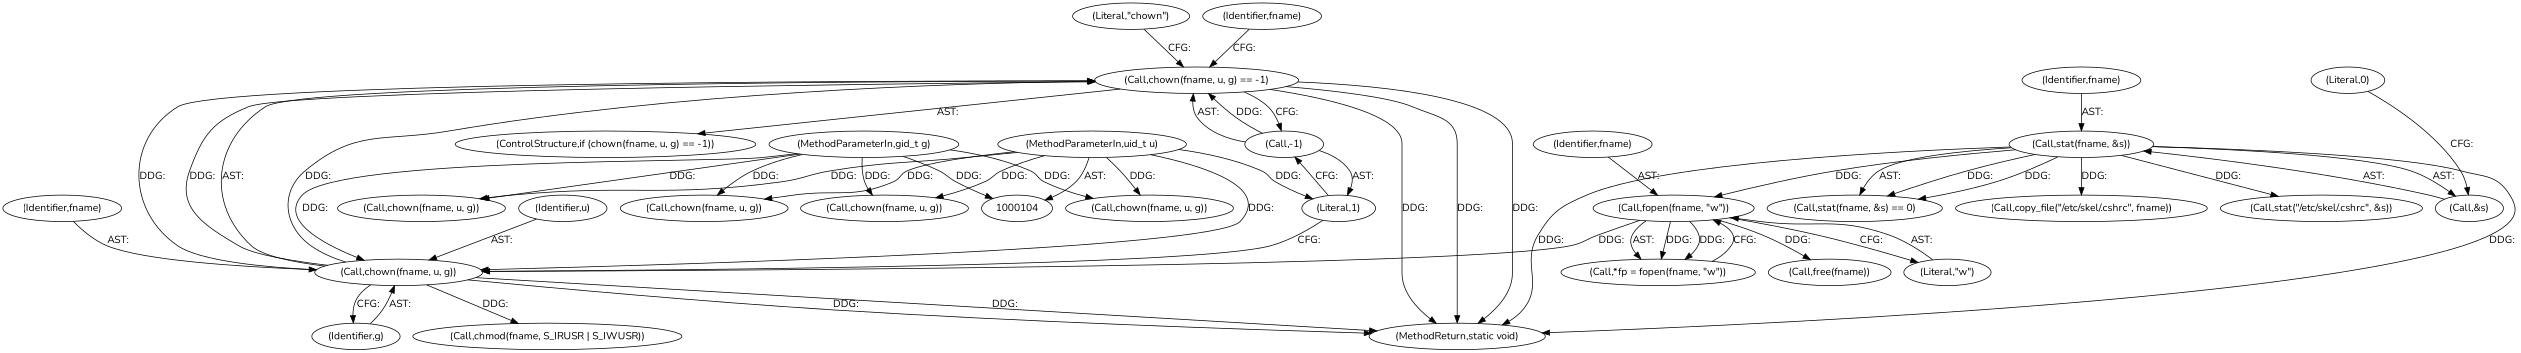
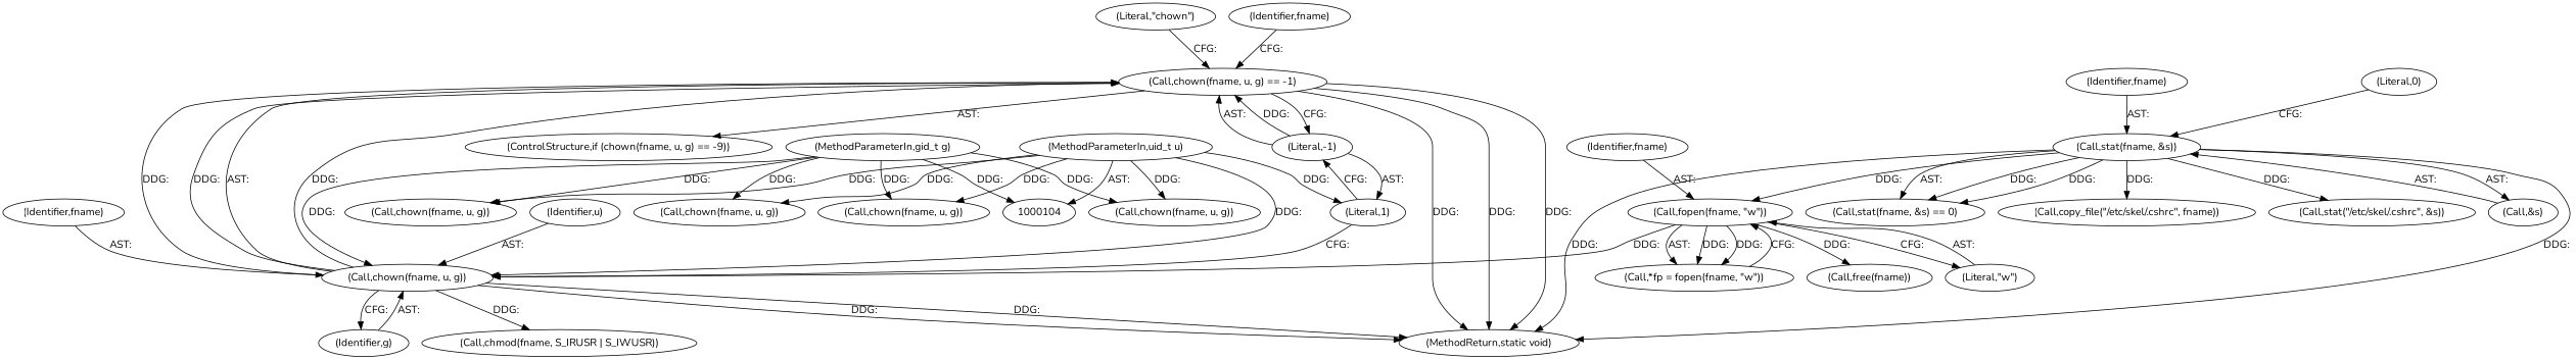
  digraph {
    fontname=Nunito
    node [fontname=Nunito]
    edge [fontname=Nunito]
    n1 [label="(Call,chown(fname, u, g) == -1)"]
-   n2 [label="(Call,-1)"]
+   n2 [label="(Literal,-1)"]
    n3 [label="(MethodReturn,static void)"]
-   n4 [label="(ControlStructure,if (chown(fname, u, g) == -1))"]
+   n4 [label="(ControlStructure,if (chown(fname, u, g) == -9))"]
    n5 [label="(Literal,1)"]
    n6 [label="(Call,chown(fname, u, g))"]
    n7 [label="(Identifier,g)"]
    n8 [label="(Call,chmod(fname, S_IRUSR | S_IWUSR))"]
    n9 [label="(Call,fopen(fname, \"w\"))"]
    n10 [label="(Call,*fp = fopen(fname, \"w\"))"]
    n11 [label="(Literal,\"w\")"]
    n12 [label="(Call,free(fname))"]
    n13 [label="(Call,stat(fname, &s))"]
    n14 [label="(Call,stat(\"/etc/skel/.cshrc\", &s))"]
    n15 [label="(Call,&s)"]
    n16 [label="(Call,stat(fname, &s) == 0)"]
    n17 [label="(Call,copy_file(\"/etc/skel/.cshrc\", fname))"]
    n18 [label="(MethodParameterIn,uid_t u)"]
    n19 [label="(Call,chown(fname, u, g))"]
    n20 [label="(Call,chown(fname, u, g))"]
    n21 [label="(Call,chown(fname, u, g))"]
    n22 [label="(Call,chown(fname, u, g))"]
    1000104
    n24 [label="(MethodParameterIn,gid_t g)"]
    n25 [label="(Literal,\"chown\")"]
    n26 [label="(Literal,0)"]
    n27 [label="(Identifier,fname)"]
    n28 [label="(Identifier,fname)"]
    n29 [label="(Identifier,u)"]
    n30 [label="(Identifier,fname)"]
    n31 [label="(Identifier,fname)"]
    n1 -> n2 [label="CFG: "]
    n1 -> n3 [label="DDG: "]
    n1 -> n3 [label="DDG: "]
    n1 -> n3 [label="DDG: "]
    n1 -> n4 [label="AST: "]
    n2 -> n1 [label="AST: "]
    n2 -> n1 [label="DDG: "]
    n2 -> n5 [label="AST: "]
    n5 -> n2 [label="CFG: "]
    n5 -> n6 [label="CFG: "]
    n6 -> n1 [label="AST: "]
    n6 -> n1 [label="DDG: "]
    n6 -> n1 [label="DDG: "]
    n6 -> n1 [label="DDG: "]
    n6 -> n3 [label="DDG: "]
    n6 -> n3 [label="DDG: "]
    n6 -> n7 [label="CFG: "]
    n6 -> n8 [label="DDG: "]
    n7 -> n6 [label="AST: "]
    n9 -> n6 [label="DDG: "]
    n9 -> n10 [label="AST: "]
    n9 -> n10 [label="DDG: "]
    n9 -> n10 [label="DDG: "]
    n9 -> n11 [label="CFG: "]
    n9 -> n12 [label="DDG: "]
    n10 -> n9 [label="CFG: "]
    n11 -> n9 [label="AST: "]
    n13 -> n3 [label="DDG: "]
    n13 -> n3 [label="DDG: "]
    n13 -> n9 [label="DDG: "]
    n13 -> n14 [label="DDG: "]
    n13 -> n15 [label="AST: "]
    n13 -> n16 [label="AST: "]
    n13 -> n16 [label="DDG: "]
    n13 -> n16 [label="DDG: "]
    n13 -> n17 [label="DDG: "]
    n15 -> n13 [label="AST: "]
    n18 -> n5 [label="DDG: "]
    n18 -> n6 [label="DDG: "]
    n18 -> n19 [label="DDG: "]
    n18 -> n20 [label="DDG: "]
    n18 -> n21 [label="DDG: "]
    n18 -> n22 [label="DDG: "]
    n18 -> 1000104 [label="AST: "]
    n24 -> n6 [label="DDG: "]
    n24 -> n19 [label="DDG: "]
    n24 -> n20 [label="DDG: "]
    n24 -> n21 [label="DDG: "]
    n24 -> n22 [label="DDG: "]
    n24 -> 1000104 [label="DDG: "]
    n25 -> n1 [label="CFG: "]
-   n26 -> n15 [label="CFG: "]
+   n26 -> n13 [label="CFG: "]
    n27 -> n13 [label="AST: "]
    n28 -> n1 [label="CFG: "]
    n29 -> n6 [label="AST: "]
    n30 -> n6 [label="AST: "]
    n31 -> n9 [label="AST: "]
  }
